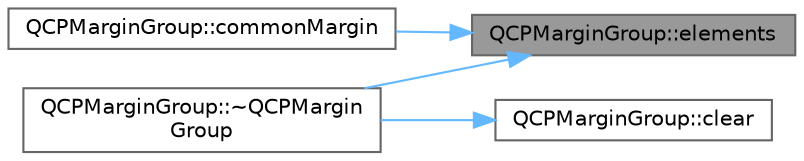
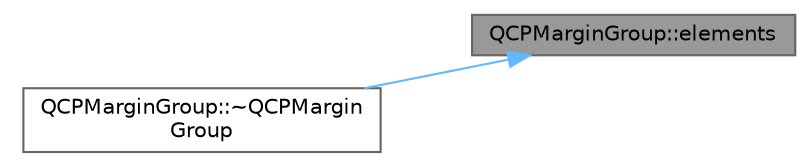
  digraph {
    rankdir=RL
    node [color=grey40 fillcolor=white fontname=Helvetica fontsize=10 shape=box style=filled]
    edge [color=steelblue1 dir=back fontname=Helvetica fontsize=10 labelfontname=Helvetica labelfontsize=10 style=solid]
    n1 [color=gray40 fillcolor=grey60 fontcolor=black height=0.2 label="QCPMarginGroup::elements" width=0.4]
-   n2 [height=0.2 label="QCPMarginGroup::commonMargin" width=0.4]
    n3 [height=0.2 label="QCPMarginGroup::~QCPMargin\lGroup" width=0.4]
-   n4 [height=0.2 label="QCPMarginGroup::clear" width=0.4]
-   n1 -> n2
    n1 -> n3
-   n4 -> n3
  }
